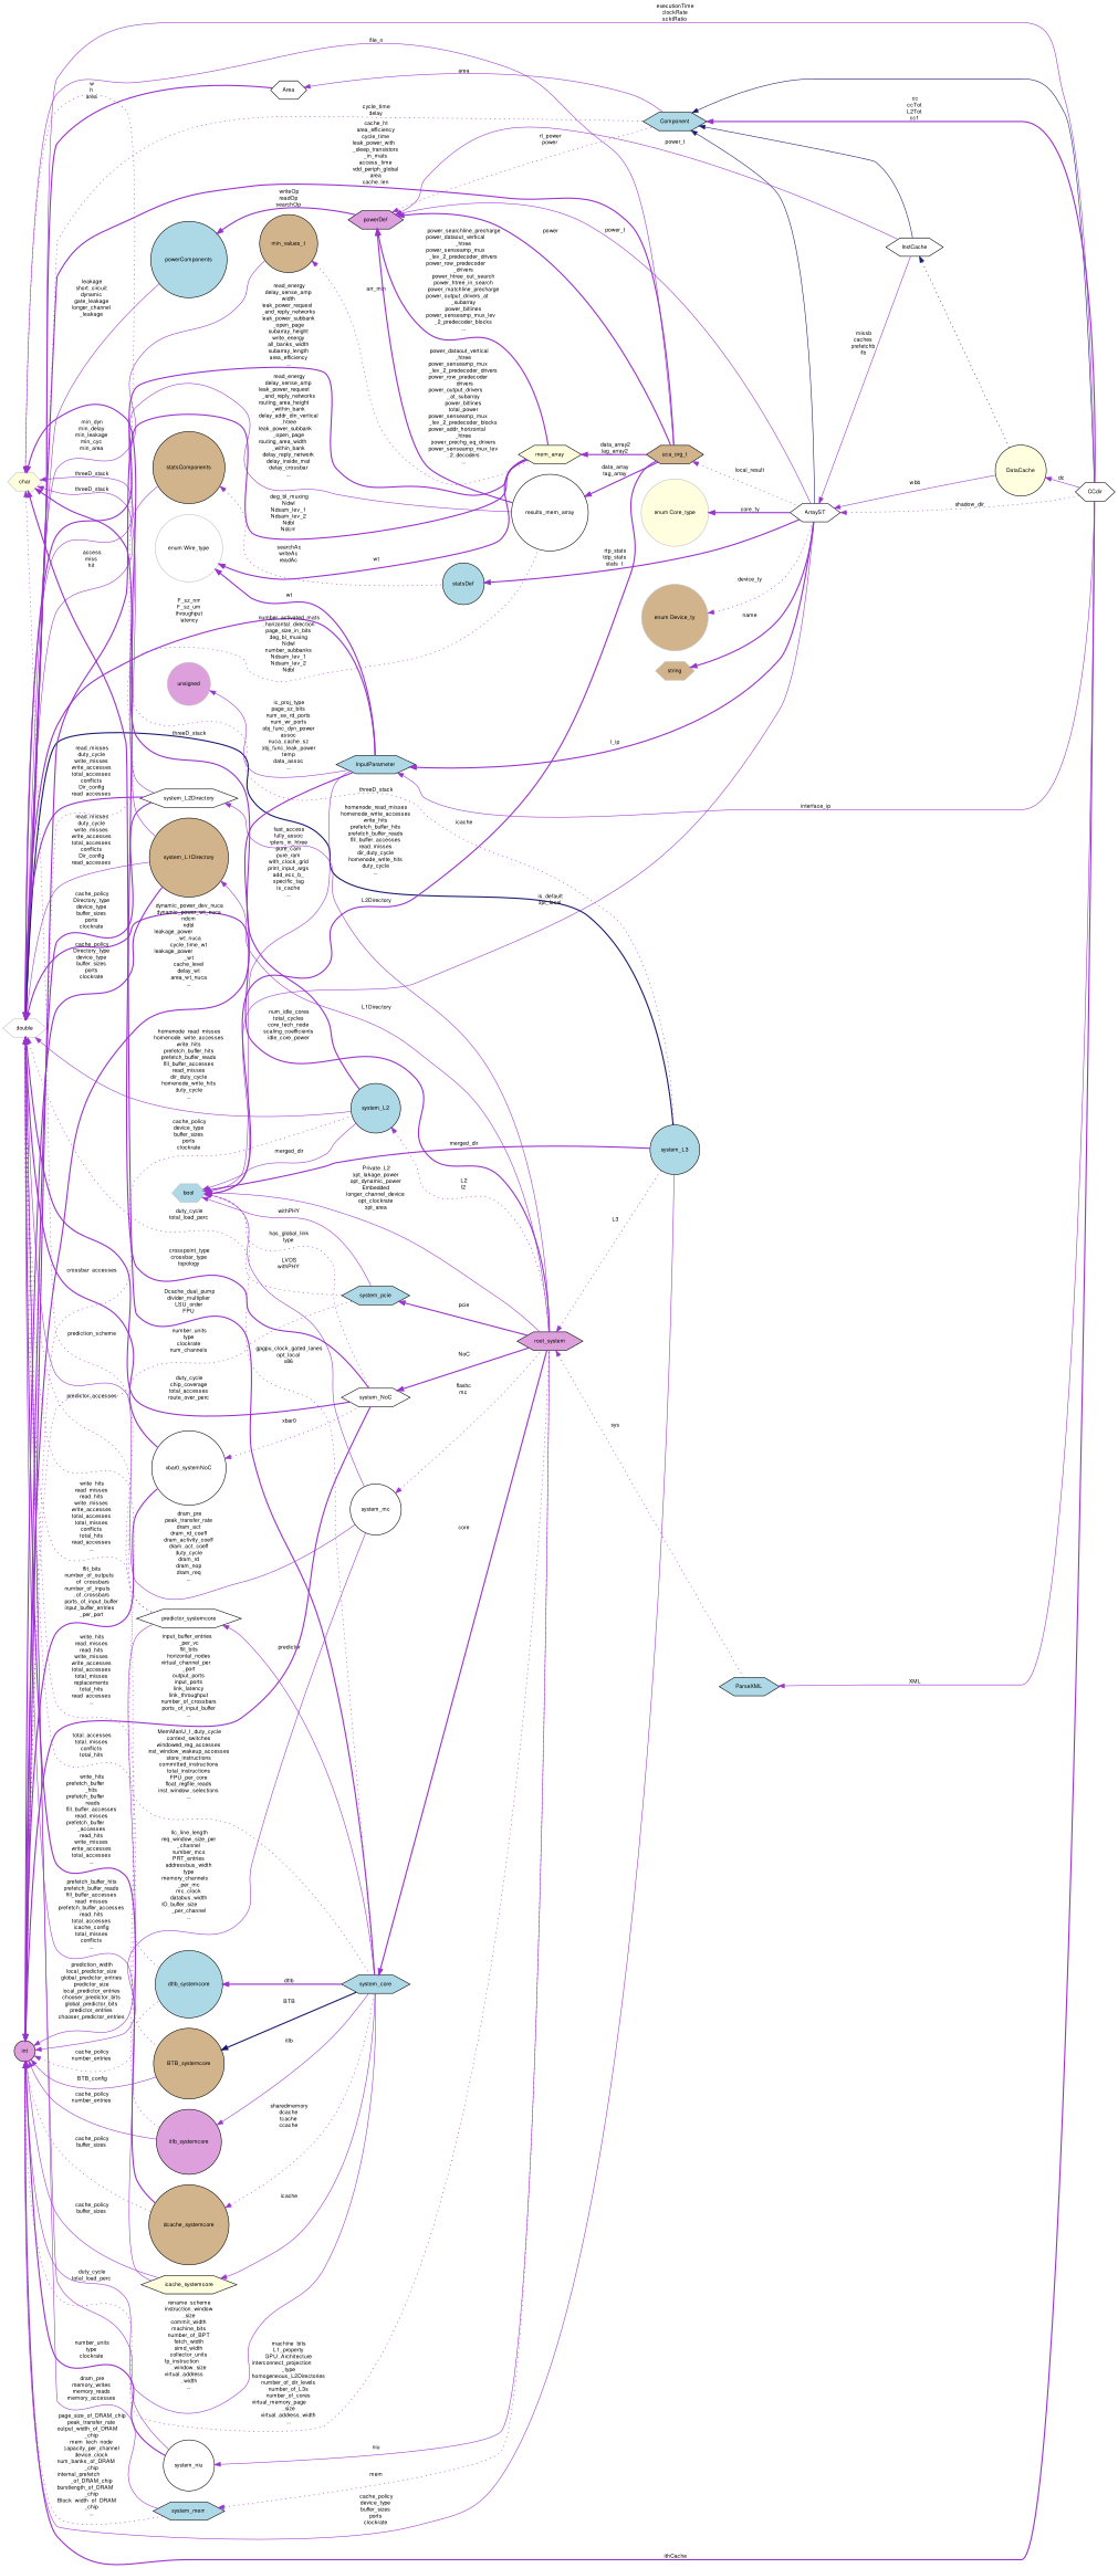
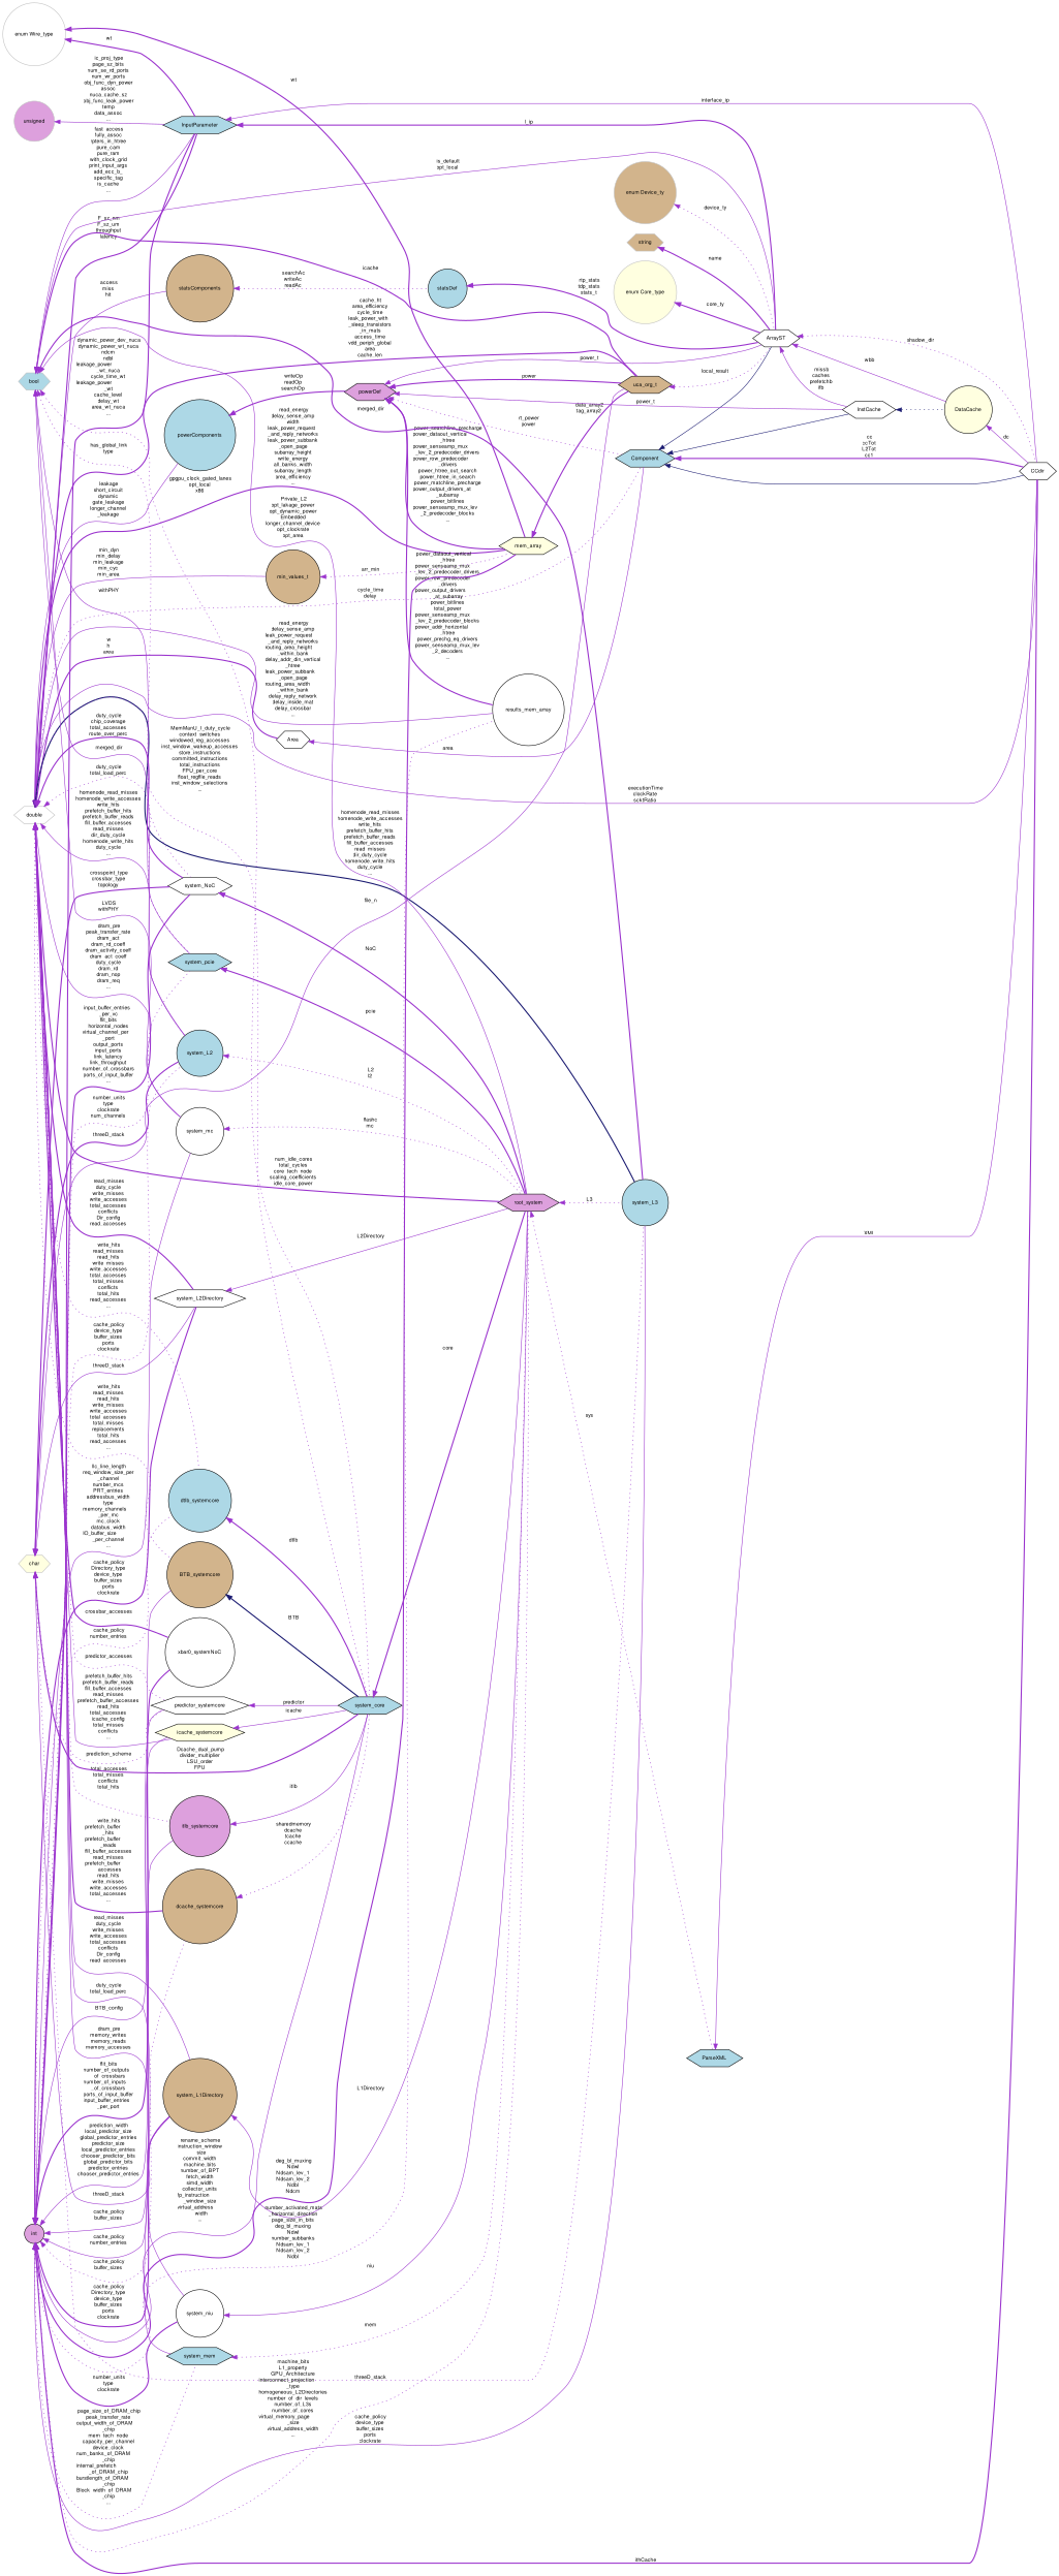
  digraph {
    rankdir=LR
    node [color=black fillcolor=white fontname=FreeSans fontsize=10 shape=hexagon style=filled]
    edge [color=darkorchid3 dir=back fontname=FreeSans fontsize=10 labelfontname=FreeSans labelfontsize=10 style=solid]
    n1 [fontcolor=black height=0.2 label=CCdir width=0.4]
    n2 [fillcolor=lightblue height=0.2 label=Component width=0.4]
    n3 [height=0.2 label=ArrayST width=0.4]
    n4 [height=0.2 label=InstCache width=0.4]
    n5 [fillcolor=lightyellow height=0.2 label=DataCache shape=circle width=0.4]
    n6 [color=grey75 height=0.2 label=double width=0.4]
    n7 [fillcolor=lightblue height=0.2 label=powerComponents shape=circle width=0.4]
    n8 [height=0.2 label=Area width=0.4]
    n9 [fillcolor=tan height=0.2 label=uca_org_t width=0.4]
    n10 [fillcolor=lightyellow height=0.2 label=mem_array width=0.4]
    n11 [fillcolor=tan height=0.2 label=min_values_t shape=circle width=0.4]
    n12 [height=0.2 label=results_mem_array shape=circle width=0.4]
    n13 [fillcolor=tan height=0.2 label=statsComponents shape=circle width=0.4]
    n14 [fillcolor=lightblue height=0.2 label=InputParameter width=0.4]
    n15 [fillcolor=plum height=0.2 label=root_system width=0.4]
    n16 [fillcolor=lightblue height=0.2 label=system_L2 shape=circle width=0.4]
    n17 [fillcolor=lightblue height=0.2 label=system_L3 shape=circle width=0.4]
    n18 [height=0.2 label=system_L2Directory width=0.4]
    n19 [height=0.2 label=system_mc shape=circle width=0.4]
    n20 [fillcolor=lightblue height=0.2 label=system_mem width=0.4]
    n21 [fillcolor=tan height=0.2 label=system_L1Directory shape=circle width=0.4]
    n22 [height=0.2 label=system_niu shape=circle width=0.4]
    n23 [fillcolor=lightblue height=0.2 label=system_core width=0.4]
    n24 [height=0.2 label=predictor_systemcore width=0.4]
    n25 [fillcolor=tan height=0.2 label=BTB_systemcore shape=circle width=0.4]
    n26 [fillcolor=plum height=0.2 label=itlb_systemcore shape=circle width=0.4]
    n27 [fillcolor=lightyellow height=0.2 label=icache_systemcore width=0.4]
    n28 [fillcolor=tan height=0.2 label=dcache_systemcore shape=circle width=0.4]
    n29 [fillcolor=lightblue height=0.2 label=dtlb_systemcore shape=circle width=0.4]
    n30 [height=0.2 label=system_NoC width=0.4]
    n31 [height=0.2 label=xbar0_systemNoC shape=circle width=0.4]
    n32 [fillcolor=lightblue height=0.2 label=system_pcie width=0.4]
    n33 [fillcolor=plum height=0.2 label=powerDef width=0.4]
    n34 [fillcolor=lightblue height=0.2 label=statsDef shape=circle width=0.4]
    n35 [fillcolor=lightblue height=0.2 label=ParseXML width=0.4]
    n36 [color=grey75 fillcolor=tan height=0.2 label="enum Device_ty" shape=circle width=0.4]
    n37 [color=grey75 fillcolor=lightyellow height=0.2 label=char width=0.4]
    n38 [fillcolor=plum height=0.2 label=int shape=circle width=0.4]
    n39 [color=grey75 height=0.2 label="enum Wire_type" shape=circle width=0.4]
    n40 [color=grey75 fillcolor=lightblue height=0.2 label=bool width=0.4]
    n41 [color=grey75 fillcolor=tan height=0.2 label=string width=0.4]
    n42 [color=grey75 fillcolor=plum height=0.2 label=unsigned shape=circle width=0.4]
    n43 [color=grey75 fillcolor=lightyellow height=0.2 label="enum Core_type" shape=circle width=0.4]
    n2 -> n1 [color=midnightblue]
    n2 -> n1 [label=" cc\nccTot\nL2Tot\ncc1" style=bold]
    n2 -> n3 [color=midnightblue]
    n2 -> n4 [color=midnightblue]
    n3 -> n1 [label=" shadow_dir" style=dotted]
    n3 -> n4 [label=" missb\ncaches\nprefetchb\nifb"]
    n3 -> n5 [label=" wbb"]
    n4 -> n5 [color=midnightblue style=dotted]
    n5 -> n1 [label=" dc"]
    n6 -> n1 [label=" executionTime\nclockRate\nscktRatio"]
    n6 -> n2 [label=" cycle_time\ndelay" style=dotted]
    n6 -> n7 [label=" leakage\nshort_circuit\ndynamic\ngate_leakage\nlonger_channel\l_leakage"]
    n6 -> n8 [label=" w\nh\narea" style=bold]
    n6 -> n9 [label=" cache_ht\narea_efficiency\ncycle_time\nleak_power_with\l_sleep_transistors\l_in_mats\naccess_time\nvdd_periph_global\narea\ncache_len" style=bold]
    n6 -> n10 [label=" read_energy\ndelay_sense_amp\nwidth\nleak_power_request\l_and_reply_networks\nleak_power_subbank\l_open_page\nsubarray_height\nwrite_energy\nall_banks_width\nsubarray_length\narea_efficiency\n..." style=bold]
    n6 -> n11 [label=" min_dyn\nmin_delay\nmin_leakage\nmin_cyc\nmin_area"]
    n6 -> n12 [label=" read_energy\ndelay_sense_amp\nleak_power_request\l_and_reply_networks\nrouting_area_height\l_within_bank\ndelay_addr_din_vertical\l_htree\nleak_power_subbank\l_open_page\nrouting_area_width\l_within_bank\ndelay_reply_network\ndelay_inside_mat\ndelay_crossbar\n..."]
    n6 -> n13 [label=" access\nmiss\nhit"]
    n6 -> n14 [label=" F_sz_nm\nF_sz_um\nthroughput\nlatency" style=bold]
    n6 -> n15 [label=" num_idle_cores\ntotal_cycles\ncore_tech_node\nscaling_coefficients\nidle_core_power" style=bold]
    n6 -> n16 [label=" homenode_read_misses\nhomenode_write_accesses\nwrite_hits\nprefetch_buffer_hits\nprefetch_buffer_reads\nfill_buffer_accesses\nread_misses\ndir_duty_cycle\nhomenode_write_hits\nduty_cycle\n..."]
    n6 -> n17 [color=midnightblue label=" homenode_read_misses\nhomenode_write_accesses\nwrite_hits\nprefetch_buffer_hits\nprefetch_buffer_reads\nfill_buffer_accesses\nread_misses\ndir_duty_cycle\nhomenode_write_hits\nduty_cycle\n..." style=bold]
    n6 -> n18 [label=" read_misses\nduty_cycle\nwrite_misses\nwrite_accesses\ntotal_accesses\nconflicts\nDir_config\nread_accesses" style=bold]
    n6 -> n19 [label=" dram_pre\npeak_transfer_rate\ndram_act\ndram_rd_coeff\ndram_activity_coeff\ndram_act_coeff\nduty_cycle\ndram_rd\ndram_nop\ndram_req\n..."]
    n6 -> n20 [label=" dram_pre\nmemory_writes\nmemory_reads\nmemory_accesses"]
    n6 -> n21 [label=" read_misses\nduty_cycle\nwrite_misses\nwrite_accesses\ntotal_accesses\nconflicts\nDir_config\nread_accesses"]
    n6 -> n22 [label=" duty_cycle\ntotal_load_perc"]
    n6 -> n23 [label=" MemManU_I_duty_cycle\ncontext_switches\nwindowed_reg_accesses\ninst_window_wakeup_accesses\nstore_instructions\ncommitted_instructions\ntotal_instructions\nFPU_per_core\nfloat_regfile_reads\ninst_window_selections\n..." style=dotted]
    n6 -> n24 [label=" predictor_accesses" style=dotted]
    n6 -> n25 [label=" write_hits\nread_misses\nread_hits\nwrite_misses\nwrite_accesses\ntotal_accesses\ntotal_misses\nreplacements\ntotal_hits\nread_accesses\n..." style=dotted]
    n6 -> n26 [label=" total_accesses\ntotal_misses\nconflicts\ntotal_hits" style=dotted]
    n6 -> n27 [label=" prefetch_buffer_hits\nprefetch_buffer_reads\nfill_buffer_accesses\nread_misses\nprefetch_buffer_accesses\nread_hits\ntotal_accesses\nicache_config\ntotal_misses\nconflicts\n..."]
    n6 -> n28 [label=" write_hits\nprefetch_buffer\l_hits\nprefetch_buffer\l_reads\nfill_buffer_accesses\nread_misses\nprefetch_buffer\l_accesses\nread_hits\nwrite_misses\nwrite_accesses\ntotal_accesses\n..." style=bold]
    n6 -> n29 [label=" write_hits\nread_misses\nread_hits\nwrite_misses\nwrite_accesses\ntotal_accesses\ntotal_misses\nconflicts\ntotal_hits\nread_accesses\n..." style=dotted]
    n6 -> n30 [label=" duty_cycle\nchip_coverage\ntotal_accesses\nroute_over_perc" style=bold]
    n6 -> n31 [label=" crossbar_accesses" style=bold]
    n6 -> n32 [label=" duty_cycle\ntotal_load_perc" style=dotted]
    n7 -> n33 [label=" writeOp\nreadOp\nsearchOp" style=bold]
    n8 -> n2 [label=" area"]
    n9 -> n3 [label=" local_result" style=dotted]
    n10 -> n9 [label=" data_array2\ntag_array2" style=bold]
    n11 -> n10 [label=" arr_min" style=dotted]
-   n12 -> n9 [label=" data_array\ntag_array" style=bold]
    n13 -> n34 [label=" searchAc\nwriteAc\nreadAc" style=dotted]
    n14 -> n1 [label=" interface_ip"]
    n14 -> n3 [label=" l_ip" style=bold]
    n15 -> n17 [label=" L3" style=dotted]
    n15 -> n35 [label=" sys" style=dotted]
    n16 -> n15 [label=" L2\nl2" style=dotted]
    n18 -> n15 [label=" L2Directory"]
    n19 -> n15 [label=" flashc\nmc" style=dotted]
    n20 -> n15 [label=" mem" style=dotted]
    n21 -> n15 [label=" L1Directory"]
    n22 -> n15 [label=" niu"]
    n23 -> n15 [label=" core" style=bold]
    n24 -> n23 [label=" predictor"]
    n25 -> n23 [color=midnightblue label=" BTB" style=bold]
    n26 -> n23 [label=" itlb"]
    n27 -> n23 [label=" icache"]
    n28 -> n23 [label=" sharedmemory\ndcache\ntcache\nccache" style=dotted]
    n29 -> n23 [label=" dtlb" style=bold]
    n30 -> n15 [label=" NoC" style=bold]
-   n31 -> n30 [label=" xbar0" style=dotted]
    n32 -> n15 [label=" pcie" style=bold]
    n33 -> n2 [label=" rt_power\npower" style=dotted]
    n33 -> n3 [label=" power_t"]
    n33 -> n4 [label=" power_t"]
    n33 -> n9 [label=" power" style=bold]
    n33 -> n10 [label=" power_searchline_precharge\npower_dataout_vertical\l_htree\npower_senseamp_mux\l_lev_2_predecoder_drivers\npower_row_predecoder\l_drivers\npower_htree_out_search\npower_htree_in_search\npower_matchline_precharge\npower_output_drivers_at\l_subarray\npower_bitlines\npower_senseamp_mux_lev\l_2_predecoder_blocks\n..." style=bold]
    n33 -> n12 [label=" power_dataout_vertical\l_htree\npower_senseamp_mux\l_lev_2_predecoder_drivers\npower_row_predecoder\l_drivers\npower_output_drivers\l_at_subarray\npower_bitlines\ntotal_power\npower_senseamp_mux\l_lev_2_predecoder_blocks\npower_addr_horizontal\l_htree\npower_prechg_eq_drivers\npower_senseamp_mux_lev\l_2_decoders\n..." style=bold]
    n34 -> n3 [label=" rtp_stats\ntdp_stats\nstats_t" style=bold]
    n35 -> n1 [label=" XML"]
    n36 -> n3 [label=" device_ty" style=dotted]
    n37 -> n9 [label=" file_n"]
    n37 -> n16 [label=" threeD_stack" style=bold]
    n37 -> n17 [label=" threeD_stack" style=dotted]
    n37 -> n18 [label=" threeD_stack"]
    n37 -> n21 [label=" threeD_stack"]
    n37 -> n23 [label=" Dcache_dual_pump\ndivider_multiplier\nLSU_order\nFPU" style=bold]
    n37 -> n24 [label=" prediction_scheme" style=dotted]
    n37 -> n30 [label=" crosspoint_type\ncrossbar_type\ntopology" style=bold]
    n38 -> n1 [label=" ithCache" style=bold]
    n38 -> n10 [label=" deg_bl_muxing\nNdwl\nNdsam_lev_1\nNdsam_lev_2\nNdbl\nNdcm" style=bold]
    n38 -> n12 [label=" number_activated_mats\l_horizontal_direction\npage_size_in_bits\ndeg_bl_muxing\nNdwl\nnumber_subbanks\nNdsam_lev_1\nNdsam_lev_2\nNdbl" style=dotted]
    n38 -> n14 [label=" dynamic_power_dev_nuca\ndynamic_power_wt_nuca\nndcm\nndbl\nleakage_power\l_wt_nuca\ncycle_time_wt\nleakage_power\l_wt\ncache_level\ndelay_wt\narea_wt_nuca\n..." style=bold]
    n38 -> n15 [label=" machine_bits\nL1_property\nGPU_Architecture\ninterconnect_projection\l_type\nhomogeneous_L2Directories\nnumber_of_dir_levels\nnumber_of_L3s\nnumber_of_cores\nvirtual_memory_page\l_size\nvirtual_address_width\n..." style=dotted]
    n38 -> n16 [label=" cache_policy\ndevice_type\nbuffer_sizes\nports\nclockrate" style=dotted]
    n38 -> n17 [label=" cache_policy\ndevice_type\nbuffer_sizes\nports\nclockrate"]
    n38 -> n18 [label=" cache_policy\nDirectory_type\ndevice_type\nbuffer_sizes\nports\nclockrate" style=bold]
    n38 -> n19 [label=" llc_line_length\nreq_window_size_per\l_channel\nnumber_mcs\nPRT_entries\naddressbus_width\ntype\nmemory_channels\l_per_mc\nmc_clock\ndatabus_width\nIO_buffer_size\l_per_channel\n..."]
    n38 -> n20 [label=" page_size_of_DRAM_chip\npeak_transfer_rate\noutput_width_of_DRAM\l_chip\nmem_tech_node\ncapacity_per_channel\ndevice_clock\nnum_banks_of_DRAM\l_chip\ninternal_prefetch\l_of_DRAM_chip\nburstlength_of_DRAM\l_chip\nBlock_width_of_DRAM\l_chip\n..." style=dotted]
    n38 -> n21 [label=" cache_policy\nDirectory_type\ndevice_type\nbuffer_sizes\nports\nclockrate" style=bold]
    n38 -> n22 [label=" number_units\ntype\nclockrate" style=bold]
    n38 -> n23 [label=" rename_scheme\ninstruction_window\l_size\ncommit_width\nmachine_bits\nnumber_of_BPT\nfetch_width\nsimd_width\ncollector_units\nfp_instruction\l_window_size\nvirtual_address\l_width\n..."]
    n38 -> n24 [label=" prediction_width\nlocal_predictor_size\nglobal_predictor_entries\npredictor_size\nlocal_predictor_entries\nchooser_predictor_bits\nglobal_predictor_bits\npredictor_entries\nchooser_predictor_entries"]
    n38 -> n25 [label=" BTB_config"]
    n38 -> n26 [label=" cache_policy\nnumber_entries"]
    n38 -> n27 [label=" cache_policy\nbuffer_sizes"]
    n38 -> n28 [label=" cache_policy\nbuffer_sizes" style=dotted]
    n38 -> n29 [label=" cache_policy\nnumber_entries" style=dotted]
    n38 -> n30 [label=" input_buffer_entries\l_per_vc\nflit_bits\nhorizontal_nodes\nvirtual_channel_per\l_port\noutput_ports\ninput_ports\nlink_latency\nlink_throughput\nnumber_of_crossbars\nports_of_input_buffer\n..." style=bold]
    n38 -> n31 [label=" flit_bits\nnumber_of_outputs\l_of_crossbars\nnumber_of_inputs\l_of_crossbars\nports_of_input_buffer\ninput_buffer_entries\l_per_port" style=bold]
    n38 -> n32 [label=" number_units\ntype\nclockrate\nnum_channels" style=dotted]
    n39 -> n10 [label=" wt" style=bold]
    n39 -> n14 [label=" wt" style=bold]
    n40 -> n3 [label=" is_default\nopt_local"]
    n40 -> n9 [label=" icache" style=bold]
    n40 -> n14 [label=" fast_access\nfully_assoc\nrpters_in_htree\npure_cam\npure_ram\nwith_clock_grid\nprint_input_args\nadd_ecc_b_\nspecific_tag\nis_cache\n..."]
    n40 -> n15 [label=" Private_L2\nopt_lakage_power\nopt_dynamic_power\nEmbedded\nlonger_channel_device\nopt_clockrate\nopt_area"]
    n40 -> n16 [label=" merged_dir"]
    n40 -> n17 [label=" merged_dir" style=bold]
    n40 -> n19 [label=" LVDS\nwithPHY"]
    n40 -> n23 [label=" gpgpu_clock_gated_lanes\nopt_local\nx86" style=dotted]
    n40 -> n30 [label=" has_global_link\ntype" style=dotted]
    n40 -> n32 [label=" withPHY"]
    n41 -> n3 [label=" name" style=bold]
    n42 -> n14 [label=" ic_proj_type\npage_sz_bits\nnum_se_rd_ports\nnum_wr_ports\nobj_func_dyn_power\nassoc\nnuca_cache_sz\nobj_func_leak_power\ntemp\ndata_assoc\n..."]
    n43 -> n3 [label=" core_ty" style=bold]
  }
